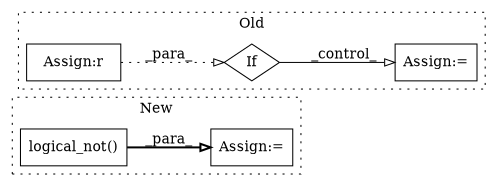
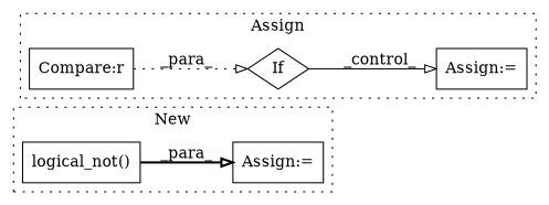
  digraph {
    rankdir=LR
    node [a=68 l=3 shape=box]
    edge [arrowhead=onormal]
    n1 [a=75 l="18,1" label="logical_not()" s="6054,6083"]
    n2 [l=4 label="Assign:=" s=6120]
    n3 [a=96 label=If s=3633 shape=diamond]
    n4 [label="Assign:=" s=3677]
-   n5 [a=40 l=12 label="Assign:r" s=3636]
+   n5 [a=40 l=12 label="Compare:r" s=3636]
    subgraph cluster_1 {
      label=New
      style=dotted
      n1
      n2
    }
    subgraph cluster_2 {
-     label=Old
+     label=Assign
      style=dotted
      n3
      n4
      n5
    }
    n1 -> n2 [label=_para_ style=bold]
    n3 -> n4 [label=_control_ style=solid]
    n5 -> n3 [label=_para_ style=dotted]
  }
